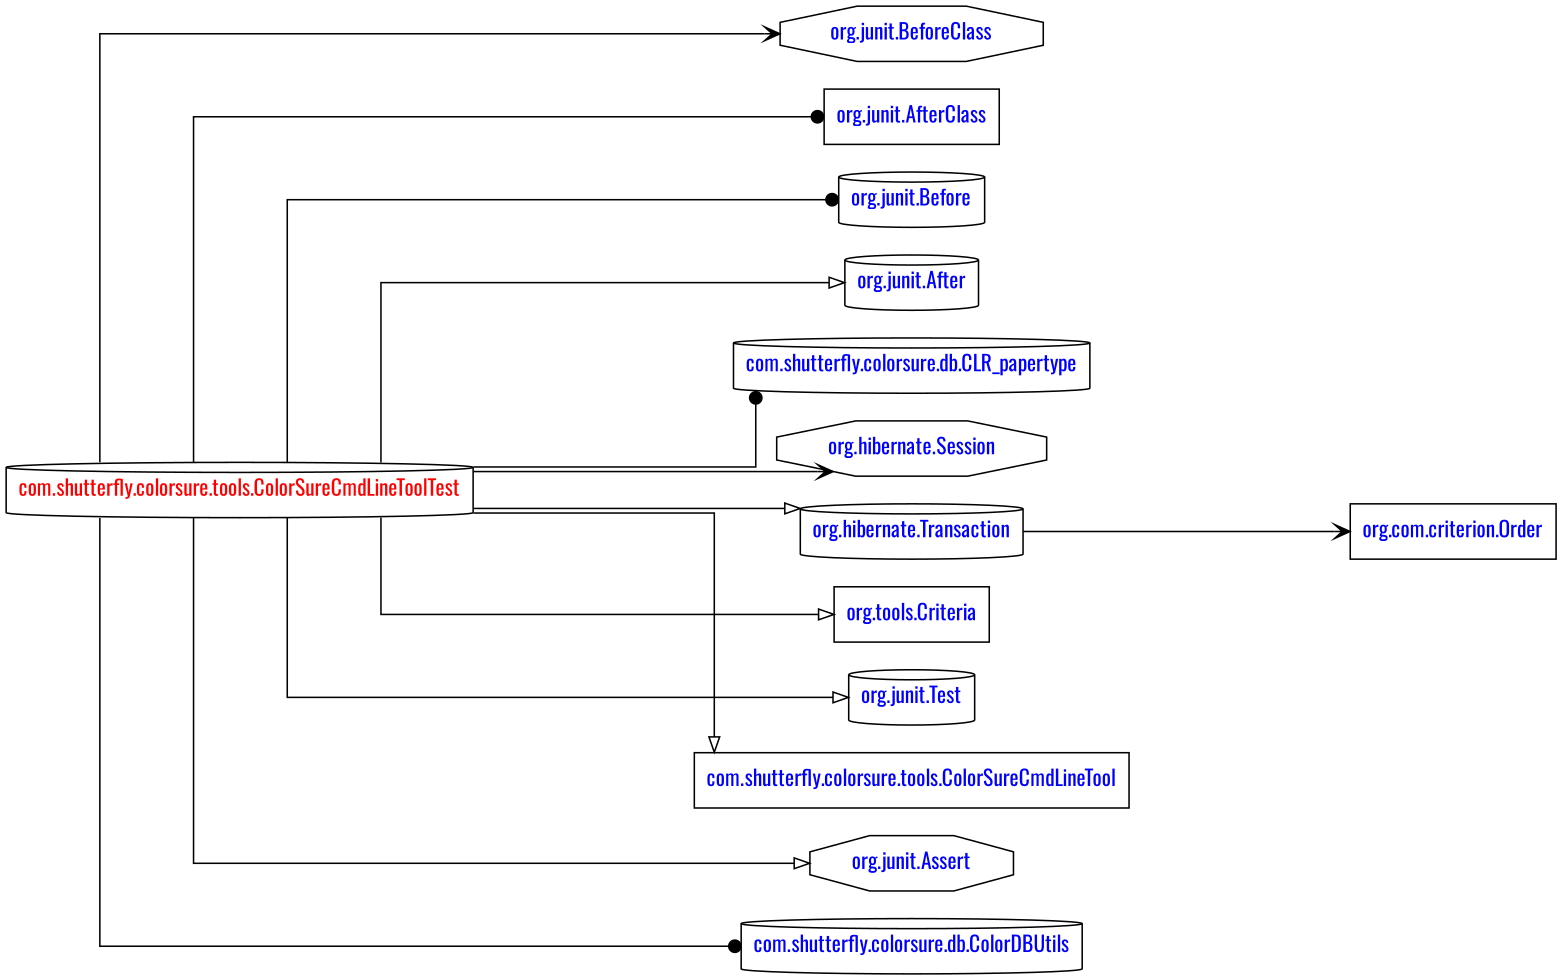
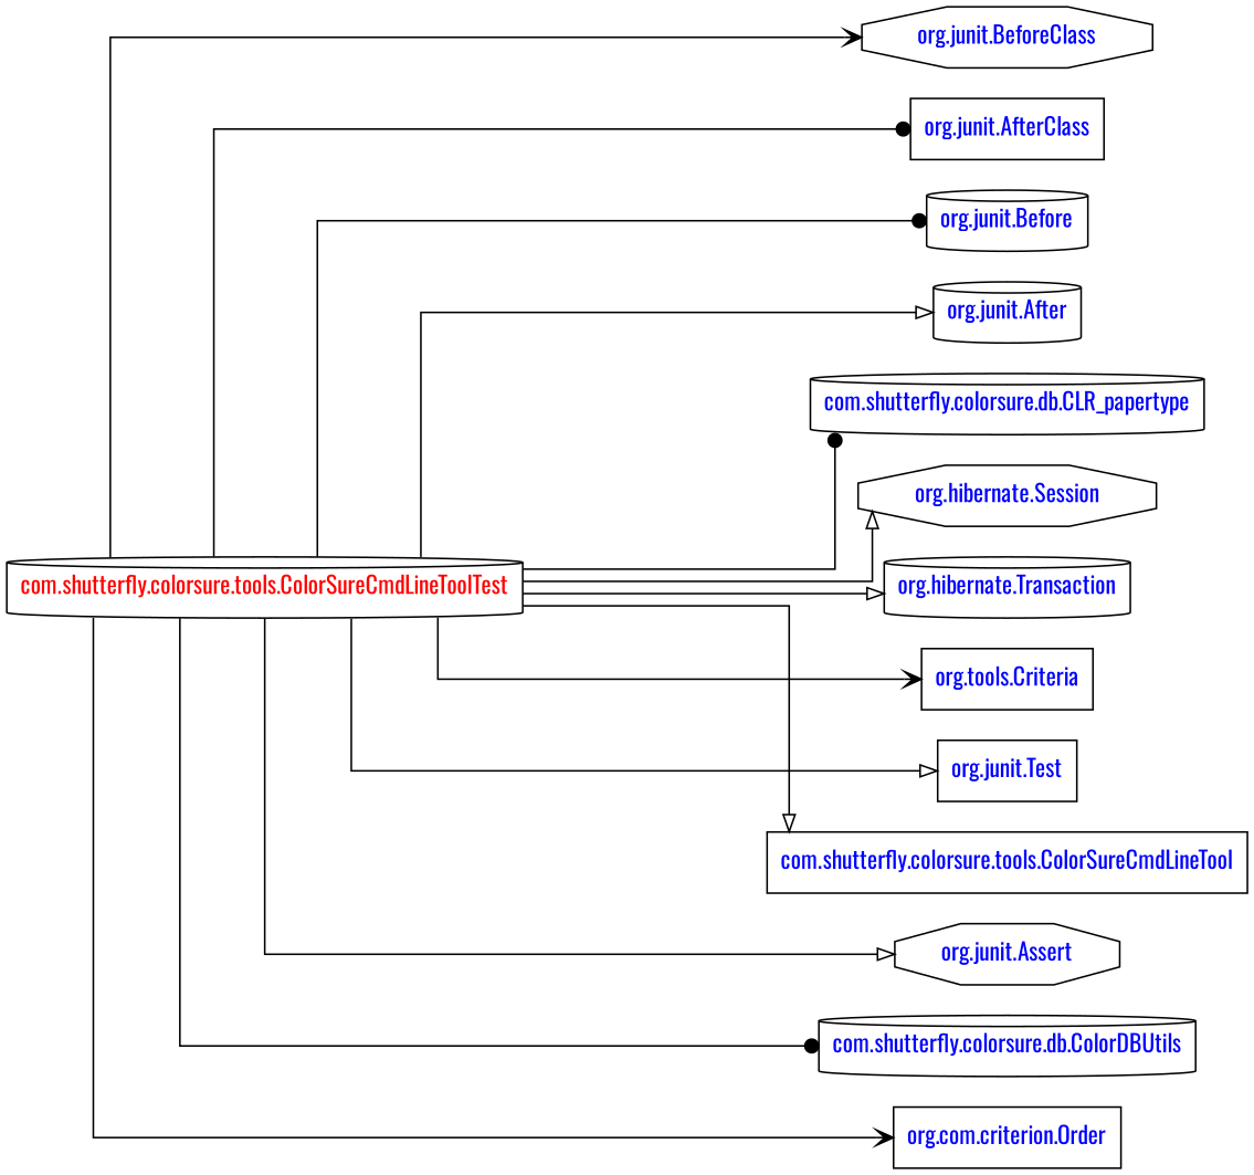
  digraph {
    concentrate=true
    fontname=Oswald
    rankdir=LR
    ranksep=2.0
    splines=ortho
    node [fontcolor=blue fontname=Oswald shape=cylinder]
    edge [arrowhead=onormal fontname=Oswald]
    "com.shutterfly.colorsure.tools.ColorSureCmdLineToolTest" [fontcolor=red]
    "org.junit.BeforeClass" [shape=octagon]
    "org.junit.AfterClass" [shape=box]
    "org.junit.Before"
    "org.junit.After"
    "com.shutterfly.colorsure.db.CLR_papertype"
    "org.hibernate.Session" [shape=octagon]
    "org.hibernate.Transaction"
    n9 [label="org.tools.Criteria" shape=box]
-   "org.junit.Test"
+   "org.junit.Test" [shape=box]
    "com.shutterfly.colorsure.tools.ColorSureCmdLineTool" [shape=box]
    "org.junit.Assert" [shape=octagon]
    "com.shutterfly.colorsure.db.ColorDBUtils"
    n14 [label="org.com.criterion.Order" shape=box]
    "com.shutterfly.colorsure.tools.ColorSureCmdLineToolTest" -> "org.junit.BeforeClass" [arrowhead=vee]
    "com.shutterfly.colorsure.tools.ColorSureCmdLineToolTest" -> "org.junit.AfterClass" [arrowhead=dot]
    "com.shutterfly.colorsure.tools.ColorSureCmdLineToolTest" -> "org.junit.Before" [arrowhead=dot]
    "com.shutterfly.colorsure.tools.ColorSureCmdLineToolTest" -> "org.junit.After"
    "com.shutterfly.colorsure.tools.ColorSureCmdLineToolTest" -> "com.shutterfly.colorsure.db.CLR_papertype" [arrowhead=dot]
-   "com.shutterfly.colorsure.tools.ColorSureCmdLineToolTest" -> "org.hibernate.Session" [arrowhead=vee]
+   "com.shutterfly.colorsure.tools.ColorSureCmdLineToolTest" -> "org.hibernate.Session"
    "com.shutterfly.colorsure.tools.ColorSureCmdLineToolTest" -> "org.hibernate.Transaction"
-   "com.shutterfly.colorsure.tools.ColorSureCmdLineToolTest" -> n9
+   "com.shutterfly.colorsure.tools.ColorSureCmdLineToolTest" -> n9 [arrowhead=vee]
    "com.shutterfly.colorsure.tools.ColorSureCmdLineToolTest" -> "org.junit.Test"
    "com.shutterfly.colorsure.tools.ColorSureCmdLineToolTest" -> "com.shutterfly.colorsure.tools.ColorSureCmdLineTool"
    "com.shutterfly.colorsure.tools.ColorSureCmdLineToolTest" -> "org.junit.Assert"
    "com.shutterfly.colorsure.tools.ColorSureCmdLineToolTest" -> "com.shutterfly.colorsure.db.ColorDBUtils" [arrowhead=dot]
-   "org.hibernate.Transaction" -> n14 [arrowhead=vee]
+   "com.shutterfly.colorsure.tools.ColorSureCmdLineToolTest" -> n14 [arrowhead=vee]
  }
